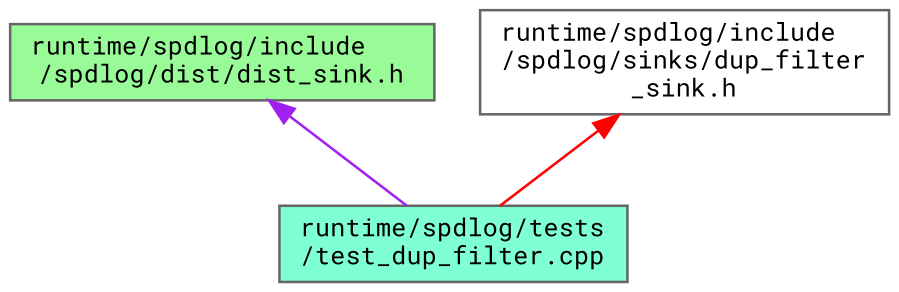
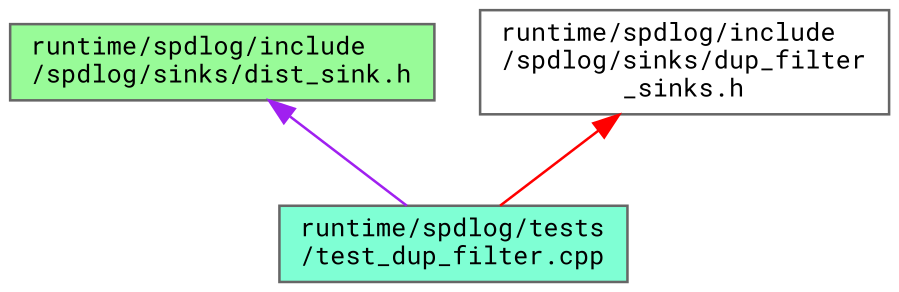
  digraph {
    fontname="Roboto Mono"
    node [color=grey40 fontname="Roboto Mono" fontsize=10 shape=box style=filled]
    edge [dir=back fontname="Roboto Mono" fontsize=10 labelfontname=Helvetica labelfontsize=10 style=solid]
-   n1 [color=gray40 fillcolor=palegreen fontcolor=black height=0.2 label="runtime/spdlog/include\l/spdlog/dist/dist_sink.h" width=0.4]
+   n1 [color=gray40 fillcolor=palegreen fontcolor=black height=0.2 label="runtime/spdlog/include\l/spdlog/sinks/dist_sink.h" width=0.4]
    n2 [fillcolor=aquamarine height=0.2 label="runtime/spdlog/tests\l/test_dup_filter.cpp" width=0.4]
-   n3 [fillcolor=white height=0.2 label="runtime/spdlog/include\l/spdlog/sinks/dup_filter\l_sink.h" width=0.4]
+   n3 [fillcolor=white height=0.2 label="runtime/spdlog/include\l/spdlog/sinks/dup_filter\l_sinks.h" width=0.4]
    n1 -> n2 [color=purple]
    n3 -> n2 [color=red]
  }
